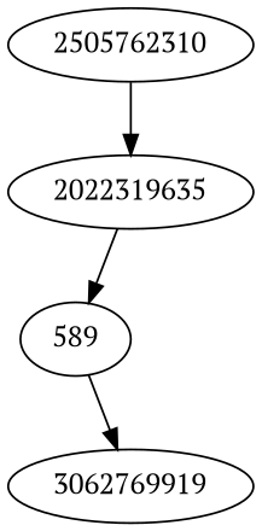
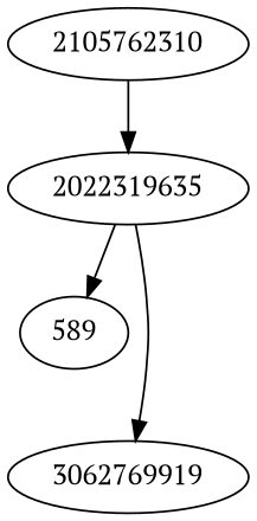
  strict digraph {
    fontname="PT Serif"
    node [fontname="PT Serif"]
    edge [fontname="PT Serif"]
    2022319635
    589
    n3 [label=3062769919]
-   2105762310 [label=2505762310]
+   2105762310
    2022319635 -> 589
-   589 -> n3
+   2022319635 -> n3
    2105762310 -> 2022319635
  }
